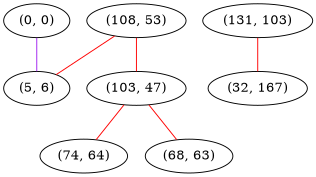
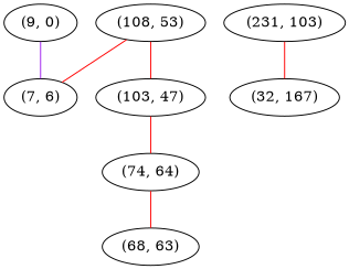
  graph {
    edge [color=red weight=1]
-   "(0, 0)"
-   "(7, 6)" [label="(5, 6)"]
+   "(0, 0)" [label="(9, 0)"]
+   "(7, 6)"
    n3 [label="(108, 53)"]
    "(103, 47)"
    "(74, 64)"
    "(68, 63)"
    n7 [label="(32, 167)"]
-   "(131, 103)"
+   "(131, 103)" [label="(231, 103)"]
    "(0, 0)" -- "(7, 6)" [color=purple weight=4]
    n3 -- "(7, 6)"
    n3 -- "(103, 47)"
    "(103, 47)" -- "(74, 64)"
-   "(103, 47)" -- "(68, 63)"
+   "(74, 64)" -- "(68, 63)"
    "(131, 103)" -- n7
  }
